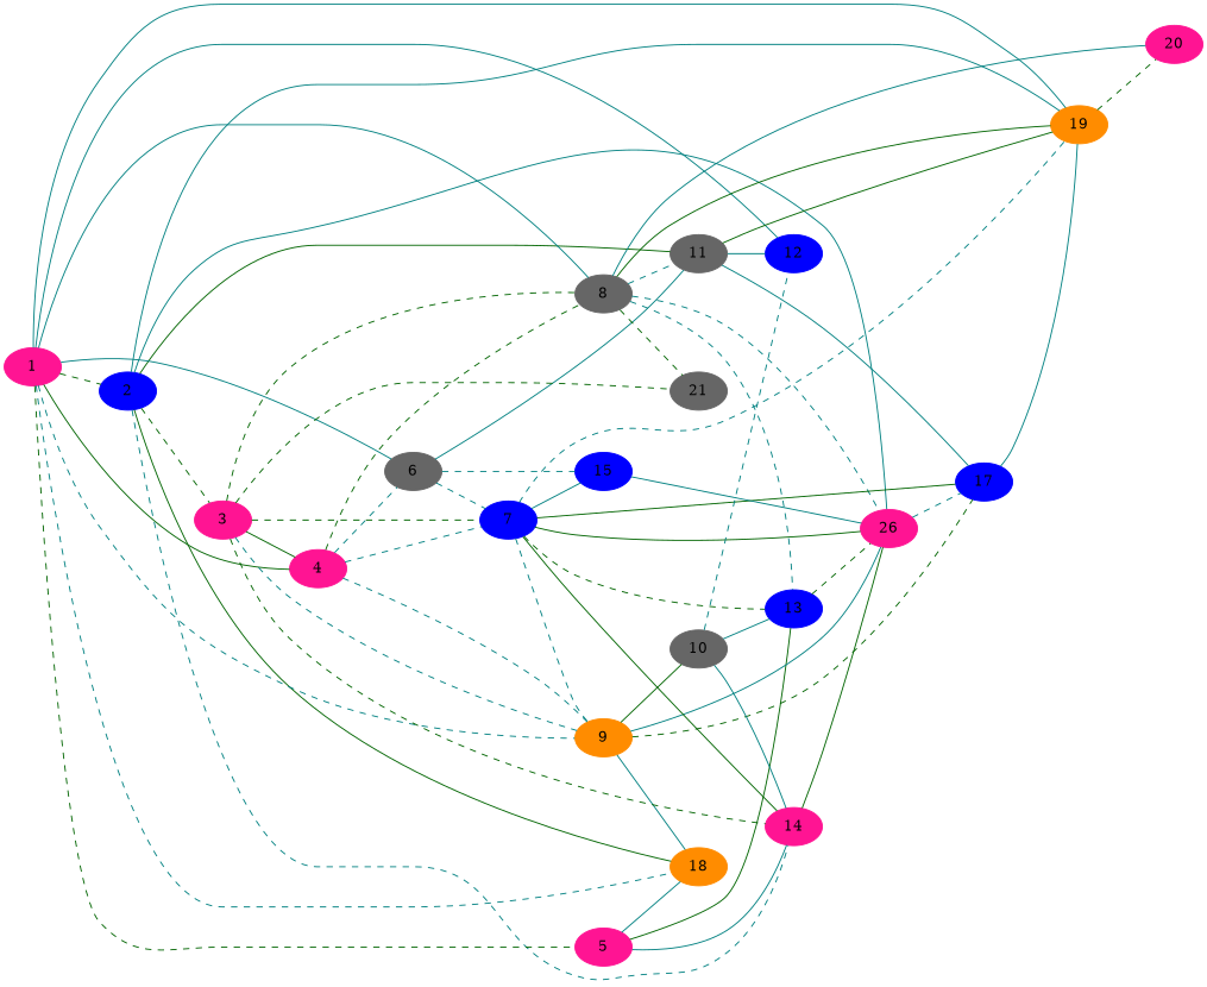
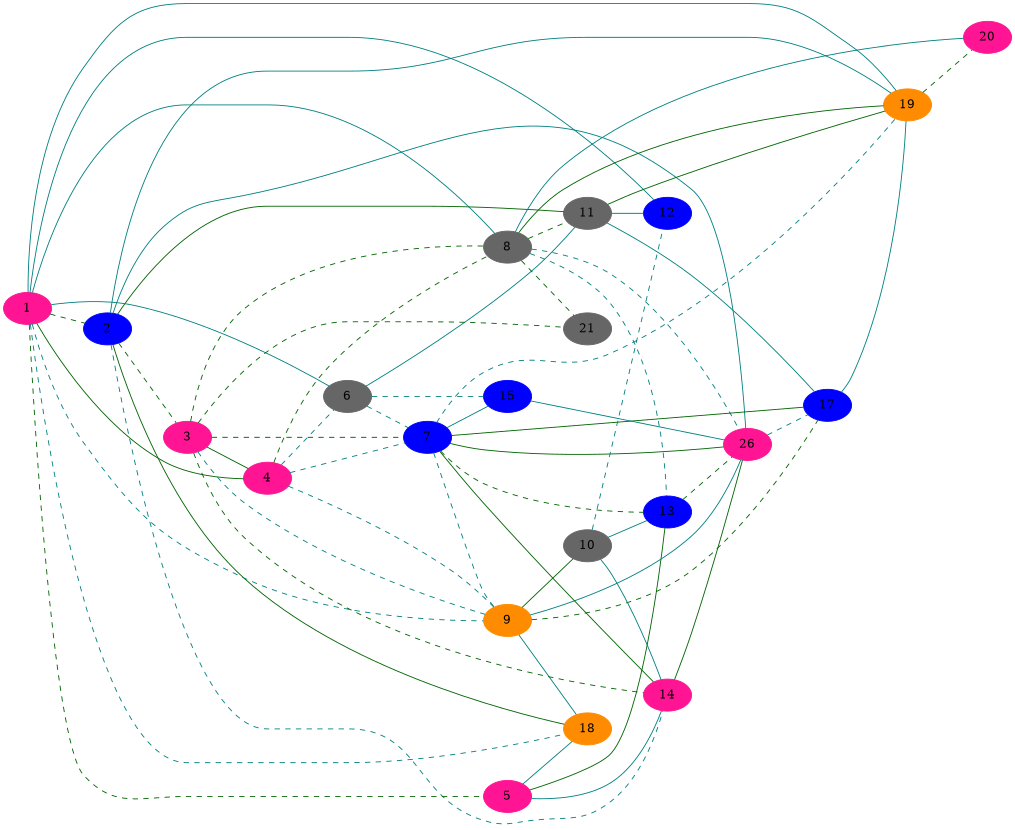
  graph {
    fontname="DejaVu Serif"
    rankdir=LR
    node [color=deeppink fontname="DejaVu Serif" style=filled]
    edge [color=teal fontname="DejaVu Serif" style=solid weight=1.0]
    2 [color=blue]
    1
    4
    5
    6 [color=gray40]
    8 [color=gray40]
    9 [color=darkorange]
    12 [color=blue]
    18 [color=darkorange]
    19 [color=darkorange]
    3
    11 [color=gray40]
    14
    n14 [label=26]
    7 [color=blue]
    13 [color=blue]
    15 [color=blue]
    21 [color=gray40]
    20
    17 [color=blue]
    10 [color=gray40]
    2 -- 18 [color=darkgreen weight=2.0]
    2 -- 19
    2 -- 3 [color=darkgreen style=dashed]
    2 -- 11 [color=darkgreen]
    2 -- 14 [style=dashed]
    2 -- n14 [weight=2.0]
    1 -- 2 [color=darkgreen style=dashed]
    1 -- 4 [color=darkgreen]
    1 -- 5 [color=darkgreen style=dashed]
    1 -- 6
    1 -- 8
    1 -- 9 [style=dashed]
    1 -- 12
    1 -- 18 [style=dashed]
    1 -- 19 [weight=2.0]
    4 -- 6 [style=dashed]
    4 -- 8 [color=darkgreen style=dashed]
    4 -- 9 [style=dashed]
    4 -- 7 [style=dashed]
    5 -- 18
    5 -- 14
    5 -- 13 [color=darkgreen]
    6 -- 11
    6 -- 7 [style=dashed weight=3.0]
    6 -- 15 [style=dashed weight=3.0]
    8 -- 19 [color=darkgreen weight=2.0]
-   8 -- 11 [style=dashed]
+   8 -- 11 [color=darkgreen style=dashed]
    8 -- n14 [style=dashed]
    8 -- 13 [style=dashed weight=2.0]
    8 -- 21 [color=darkgreen style=dashed]
    8 -- 20
    9 -- 18
    9 -- n14
    9 -- 17 [color=darkgreen style=dashed]
    9 -- 10 [color=darkgreen]
    19 -- 20 [color=darkgreen style=dashed]
    3 -- 4 [color=darkgreen weight=2.0]
    3 -- 8 [color=darkgreen style=dashed weight=2.0]
    3 -- 9 [style=dashed]
    3 -- 14 [color=darkgreen style=dashed]
    3 -- 7 [color=darkgreen style=dashed]
    3 -- 21 [color=darkgreen style=dashed]
    11 -- 12
    11 -- 19 [color=darkgreen weight=2.0]
    11 -- 17
    14 -- n14 [color=darkgreen]
    n14 -- 17 [style=dashed]
    7 -- 9 [style=dashed]
    7 -- 19 [style=dashed]
    7 -- 14 [color=darkgreen weight=2.0]
    7 -- n14 [color=darkgreen]
    7 -- 13 [color=darkgreen style=dashed]
    7 -- 15
    7 -- 17 [color=darkgreen weight=2.0]
    13 -- n14 [color=darkgreen style=dashed]
    15 -- n14 [weight=3.0]
    17 -- 19 [weight=2.0]
    10 -- 12 [style=dashed]
    10 -- 14
    10 -- 13 [weight=2.0]
  }
